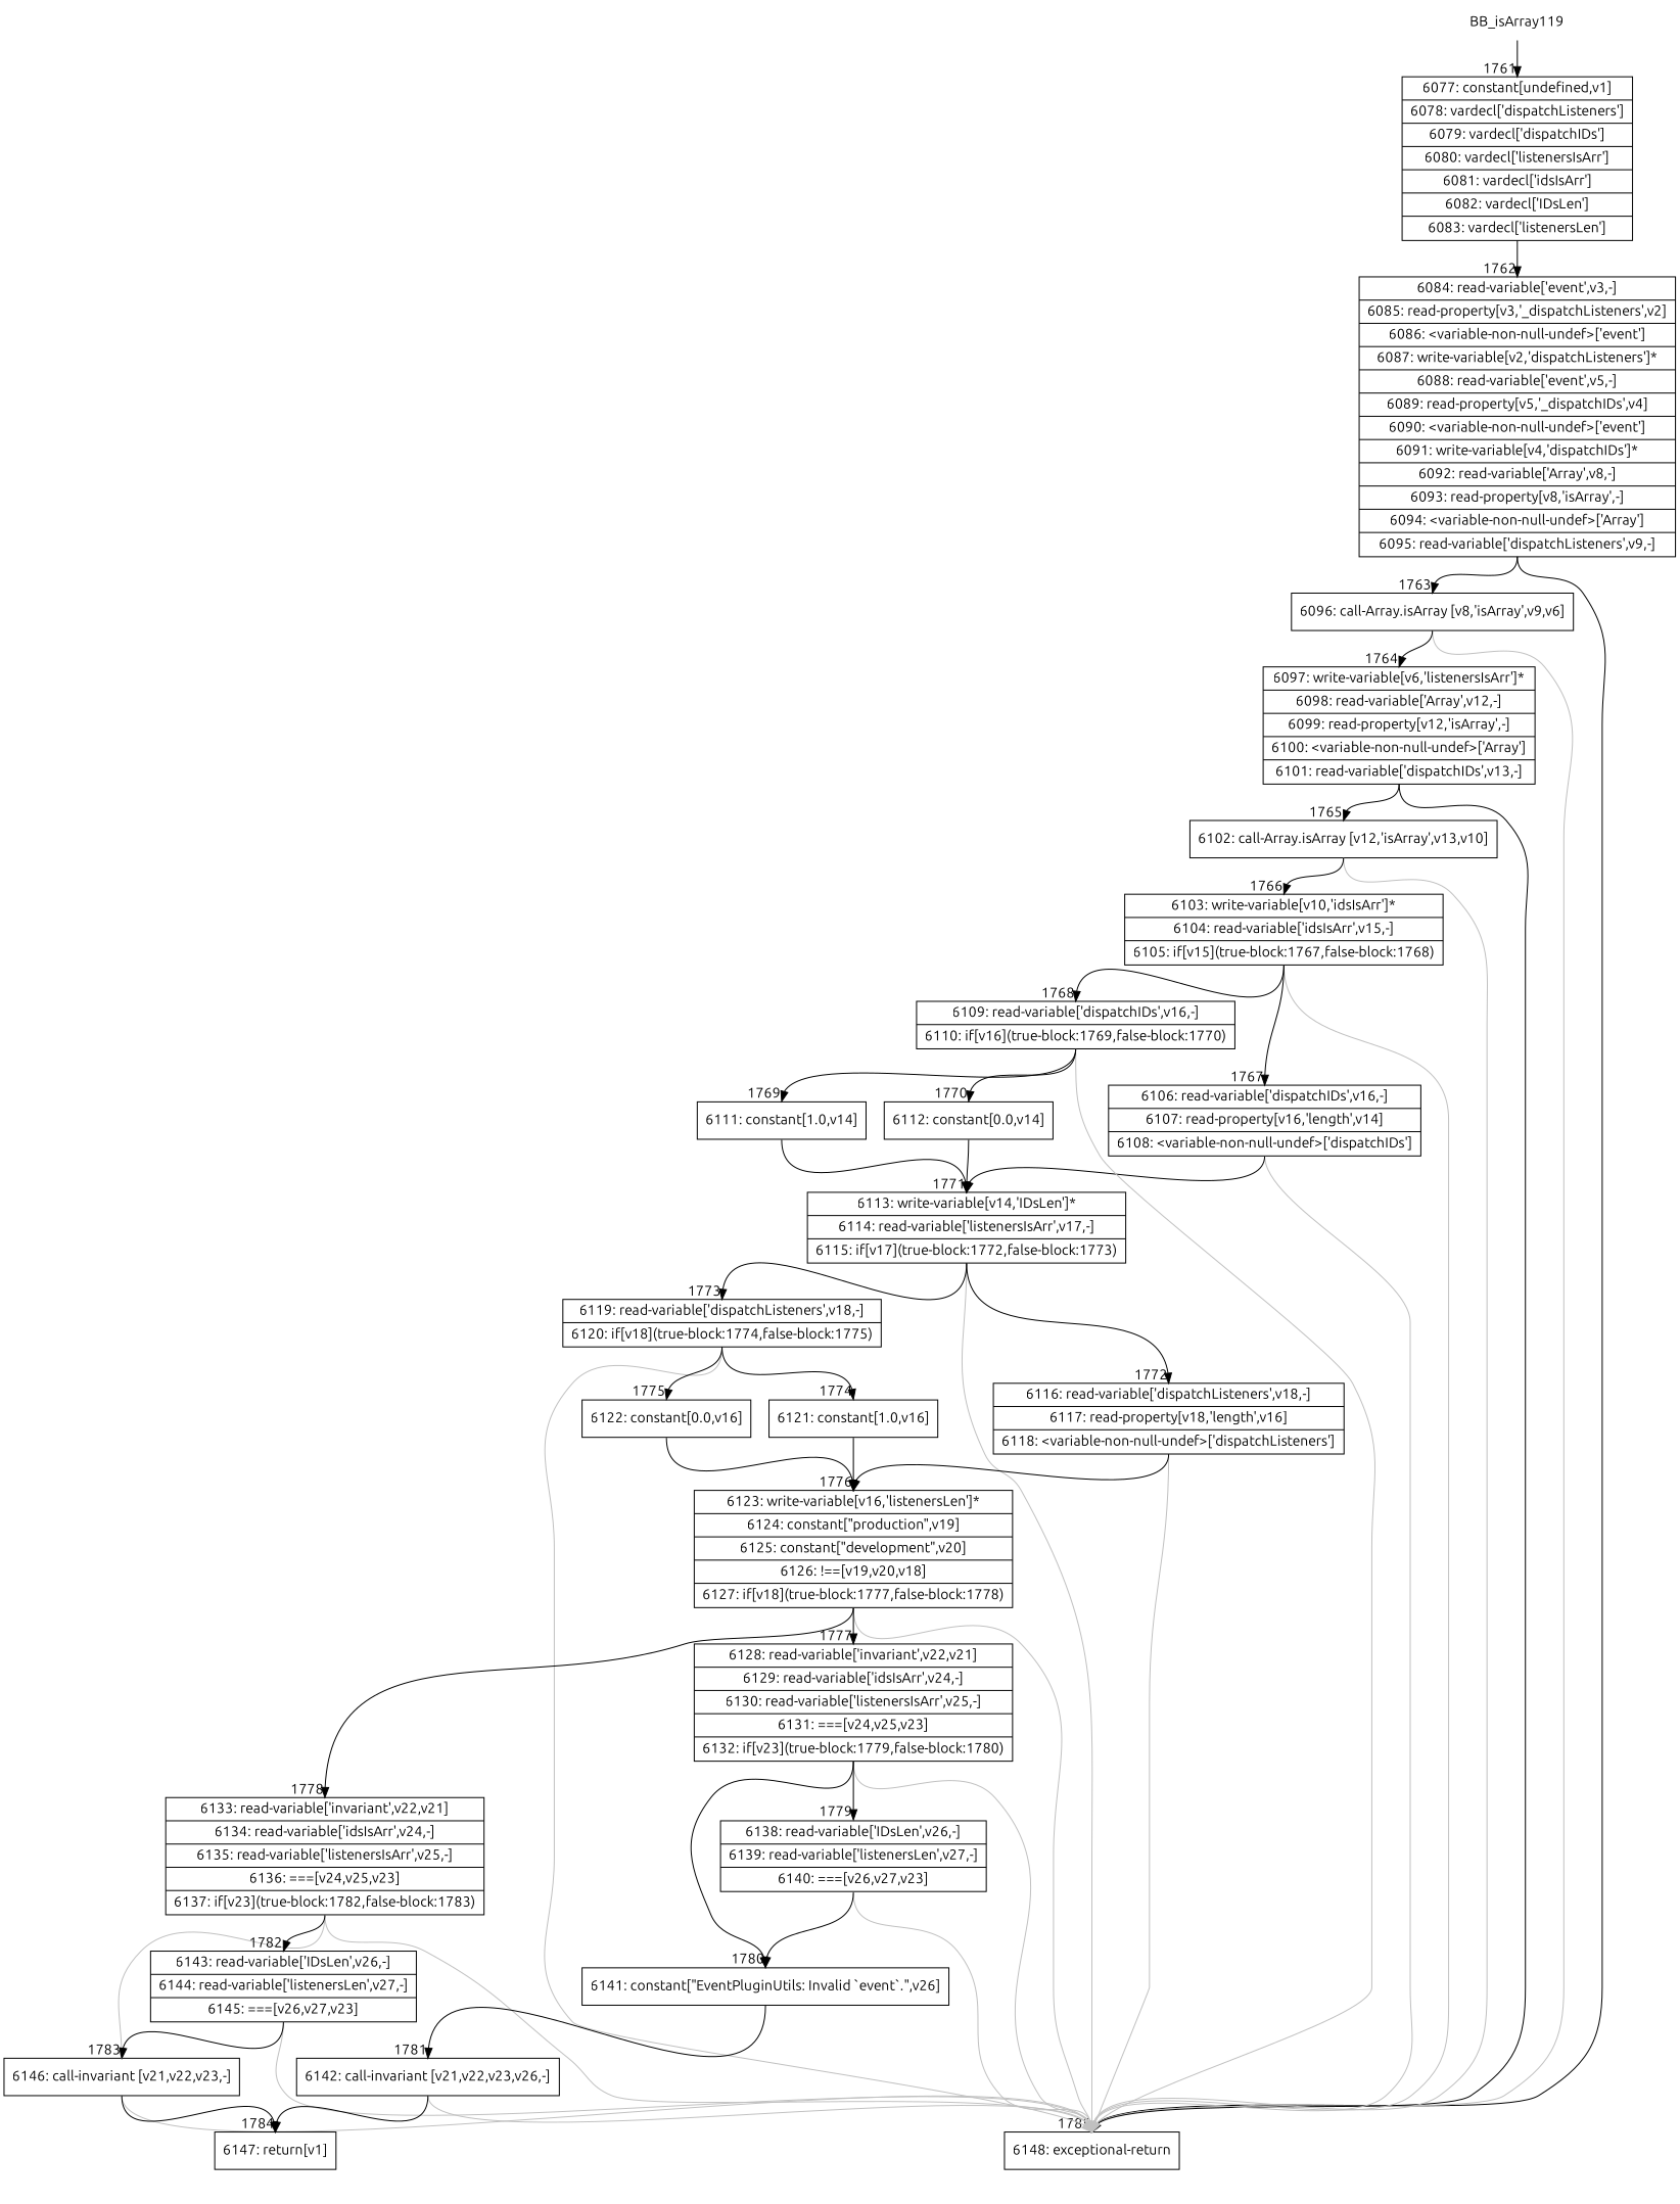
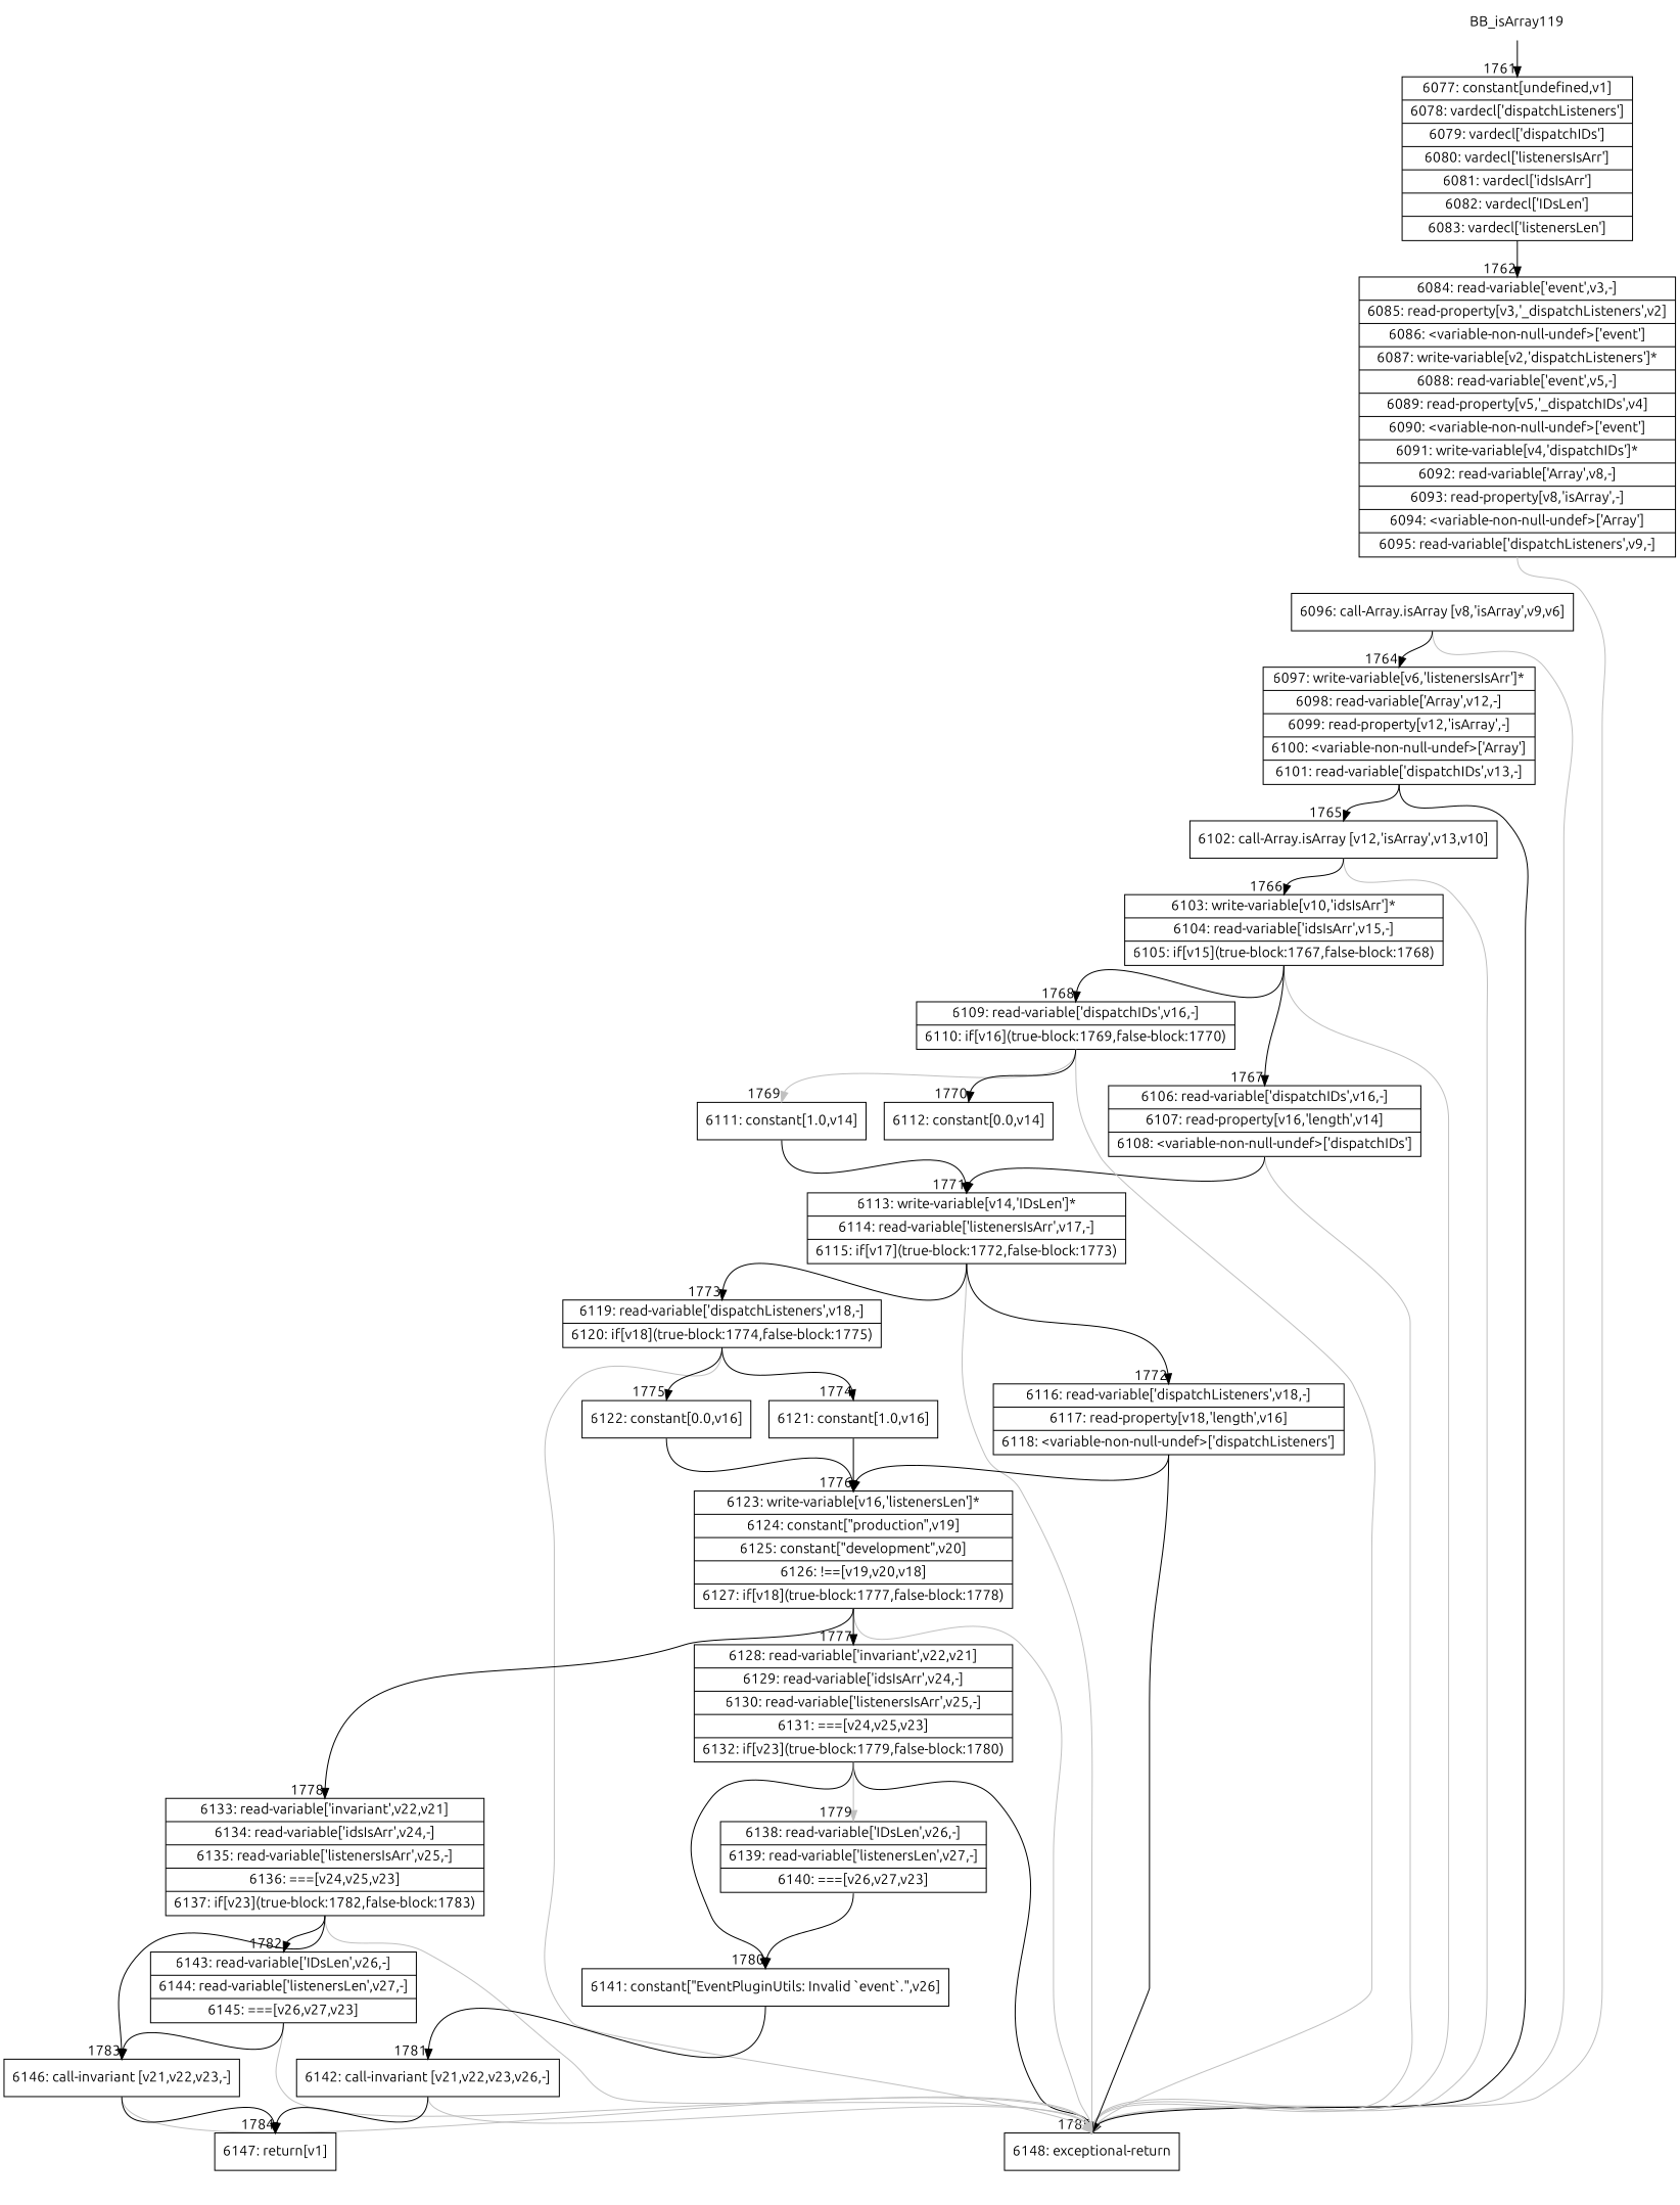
  digraph {
    fontname=Ubuntu
    rankdir=TD
    node [fontname=Ubuntu shape=record]
    edge [fontname=Ubuntu headport=n tailport=s]
    n1 [label=BB_isArray119 shape=none]
    n2 [label="{6077: constant[undefined,v1]|6078: vardecl['dispatchListeners']|6079: vardecl['dispatchIDs']|6080: vardecl['listenersIsArr']|6081: vardecl['idsIsArr']|6082: vardecl['IDsLen']|6083: vardecl['listenersLen']}"]
    n3 [label="{6084: read-variable['event',v3,-]|6085: read-property[v3,'_dispatchListeners',v2]|6086: \<variable-non-null-undef\>['event']|6087: write-variable[v2,'dispatchListeners']*|6088: read-variable['event',v5,-]|6089: read-property[v5,'_dispatchIDs',v4]|6090: \<variable-non-null-undef\>['event']|6091: write-variable[v4,'dispatchIDs']*|6092: read-variable['Array',v8,-]|6093: read-property[v8,'isArray',-]|6094: \<variable-non-null-undef\>['Array']|6095: read-variable['dispatchListeners',v9,-]}"]
    n4 [label="{6096: call-Array.isArray [v8,'isArray',v9,v6]}"]
    n5 [label="{6148: exceptional-return}"]
    n6 [label="{6097: write-variable[v6,'listenersIsArr']*|6098: read-variable['Array',v12,-]|6099: read-property[v12,'isArray',-]|6100: \<variable-non-null-undef\>['Array']|6101: read-variable['dispatchIDs',v13,-]}"]
    n7 [label="{6102: call-Array.isArray [v12,'isArray',v13,v10]}"]
    n8 [label="{6103: write-variable[v10,'idsIsArr']*|6104: read-variable['idsIsArr',v15,-]|6105: if[v15](true-block:1767,false-block:1768)}"]
    n9 [label="{6106: read-variable['dispatchIDs',v16,-]|6107: read-property[v16,'length',v14]|6108: \<variable-non-null-undef\>['dispatchIDs']}"]
    n10 [label="{6109: read-variable['dispatchIDs',v16,-]|6110: if[v16](true-block:1769,false-block:1770)}"]
    n11 [label="{6113: write-variable[v14,'IDsLen']*|6114: read-variable['listenersIsArr',v17,-]|6115: if[v17](true-block:1772,false-block:1773)}"]
    n12 [label="{6111: constant[1.0,v14]}"]
    n13 [label="{6112: constant[0.0,v14]}"]
    n14 [label="{6116: read-variable['dispatchListeners',v18,-]|6117: read-property[v18,'length',v16]|6118: \<variable-non-null-undef\>['dispatchListeners']}"]
    n15 [label="{6119: read-variable['dispatchListeners',v18,-]|6120: if[v18](true-block:1774,false-block:1775)}"]
    n16 [label="{6123: write-variable[v16,'listenersLen']*|6124: constant[\"production\",v19]|6125: constant[\"development\",v20]|6126: !==[v19,v20,v18]|6127: if[v18](true-block:1777,false-block:1778)}"]
    n17 [label="{6121: constant[1.0,v16]}"]
    n18 [label="{6122: constant[0.0,v16]}"]
    n19 [label="{6128: read-variable['invariant',v22,v21]|6129: read-variable['idsIsArr',v24,-]|6130: read-variable['listenersIsArr',v25,-]|6131: ===[v24,v25,v23]|6132: if[v23](true-block:1779,false-block:1780)}"]
    n20 [label="{6133: read-variable['invariant',v22,v21]|6134: read-variable['idsIsArr',v24,-]|6135: read-variable['listenersIsArr',v25,-]|6136: ===[v24,v25,v23]|6137: if[v23](true-block:1782,false-block:1783)}"]
    n21 [label="{6141: constant[\"EventPluginUtils: Invalid `event`.\",v26]}"]
    n22 [label="{6138: read-variable['IDsLen',v26,-]|6139: read-variable['listenersLen',v27,-]|6140: ===[v26,v27,v23]}"]
    n23 [label="{6146: call-invariant [v21,v22,v23,-]}"]
    n24 [label="{6143: read-variable['IDsLen',v26,-]|6144: read-variable['listenersLen',v27,-]|6145: ===[v26,v27,v23]}"]
    n25 [label="{6142: call-invariant [v21,v22,v23,v26,-]}"]
    n26 [label="{6147: return[v1]}"]
    n1 -> n2 [headlabel="    1761"]
    n2 -> n3 [headlabel="      1762"]
-   n3 -> n4 [headlabel="      1763"]
-   n3 -> n5 [color=black headlabel="      1785"]
+   n3 -> n5 [color=gray headlabel="      1785"]
    n4 -> n5 [color=gray]
    n4 -> n6 [headlabel="      1764"]
    n6 -> n5 [color=black]
    n6 -> n7 [headlabel="      1765"]
    n7 -> n5 [color=gray]
    n7 -> n8 [headlabel="      1766"]
    n8 -> n5 [color=gray]
    n8 -> n9 [headlabel="      1767"]
    n8 -> n10 [headlabel="      1768"]
    n9 -> n5 [color=gray]
    n9 -> n11 [headlabel="      1771"]
    n10 -> n5 [color=gray]
-   n10 -> n12 [headlabel="      1769"]
+   n10 -> n12 [headlabel="      1769" color=gray]
    n10 -> n13 [headlabel="      1770"]
    n11 -> n5 [color=gray]
    n11 -> n14 [headlabel="      1772"]
    n11 -> n15 [headlabel="      1773"]
    n12 -> n11
-   n13 -> n11
-   n14 -> n5 [color=gray]
+   n14 -> n5 [color=black]
    n14 -> n16 [headlabel="      1776"]
    n15 -> n5 [color=gray]
    n15 -> n17 [headlabel="      1774"]
    n15 -> n18 [headlabel="      1775"]
    n16 -> n5 [color=gray]
    n16 -> n19 [headlabel="      1777"]
    n16 -> n20 [headlabel="      1778"]
    n17 -> n16
    n18 -> n16
-   n19 -> n5 [color=gray]
+   n19 -> n5 [color=black]
    n19 -> n21 [headlabel="      1780"]
-   n19 -> n22 [headlabel="      1779"]
+   n19 -> n22 [headlabel="      1779" color=gray]
    n20 -> n5 [color=gray]
-   n20 -> n23 [headlabel="      1783" color=gray]
+   n20 -> n23 [headlabel="      1783"]
    n20 -> n24 [headlabel="      1782"]
    n21 -> n25 [headlabel="      1781"]
-   n22 -> n5 [color=gray]
    n22 -> n21
    n23 -> n5 [color=gray]
    n23 -> n26
    n24 -> n5 [color=gray]
    n24 -> n23
    n25 -> n5 [color=gray]
    n25 -> n26 [headlabel="      1784"]
  }
